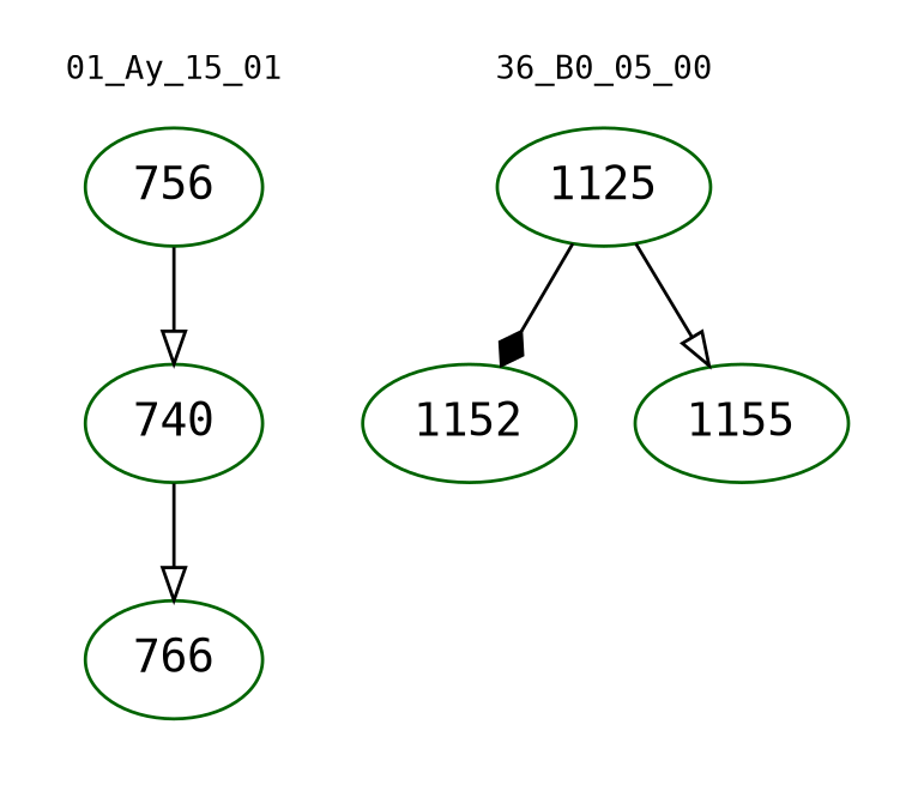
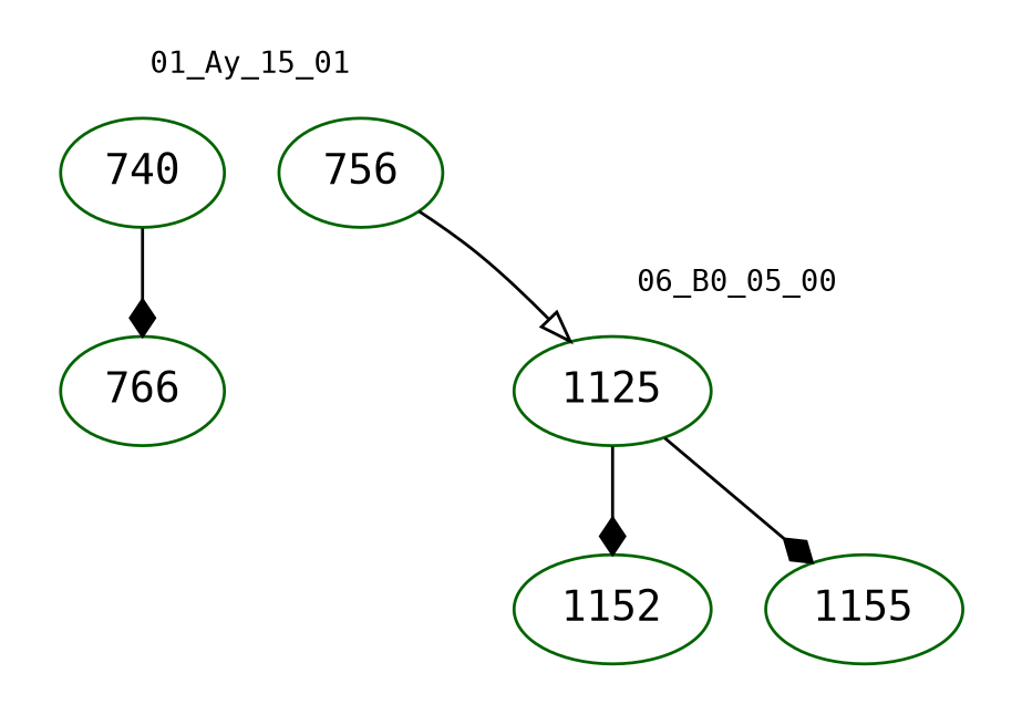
  digraph {
    fontname="DejaVu Sans Mono"
    node [color=darkgreen fontname="DejaVu Sans Mono"]
    edge [arrowhead=onormal color=black fontname="DejaVu Sans Mono"]
    n1 [label=756]
    n2 [label=740]
    n3 [label=766]
    n4 [label=1152]
    n5 [label=1125]
    n6 [label=1155]
    subgraph cluster_1 {
      color=white
      fontsize=10
      label="01_Ay_15_01"
      n1
      n2
      n3
    }
    subgraph cluster_2 {
      color=white
      fontsize=10
-     label="36_B0_05_00"
+     label="06_B0_05_00"
      n4
      n5
      n6
    }
-   n1 -> n2
-   n2 -> n3
+   n1 -> n5
+   n2 -> n3 [arrowhead=diamond]
    n5 -> n4 [arrowhead=diamond]
-   n5 -> n6
+   n5 -> n6 [arrowhead=diamond]
  }
